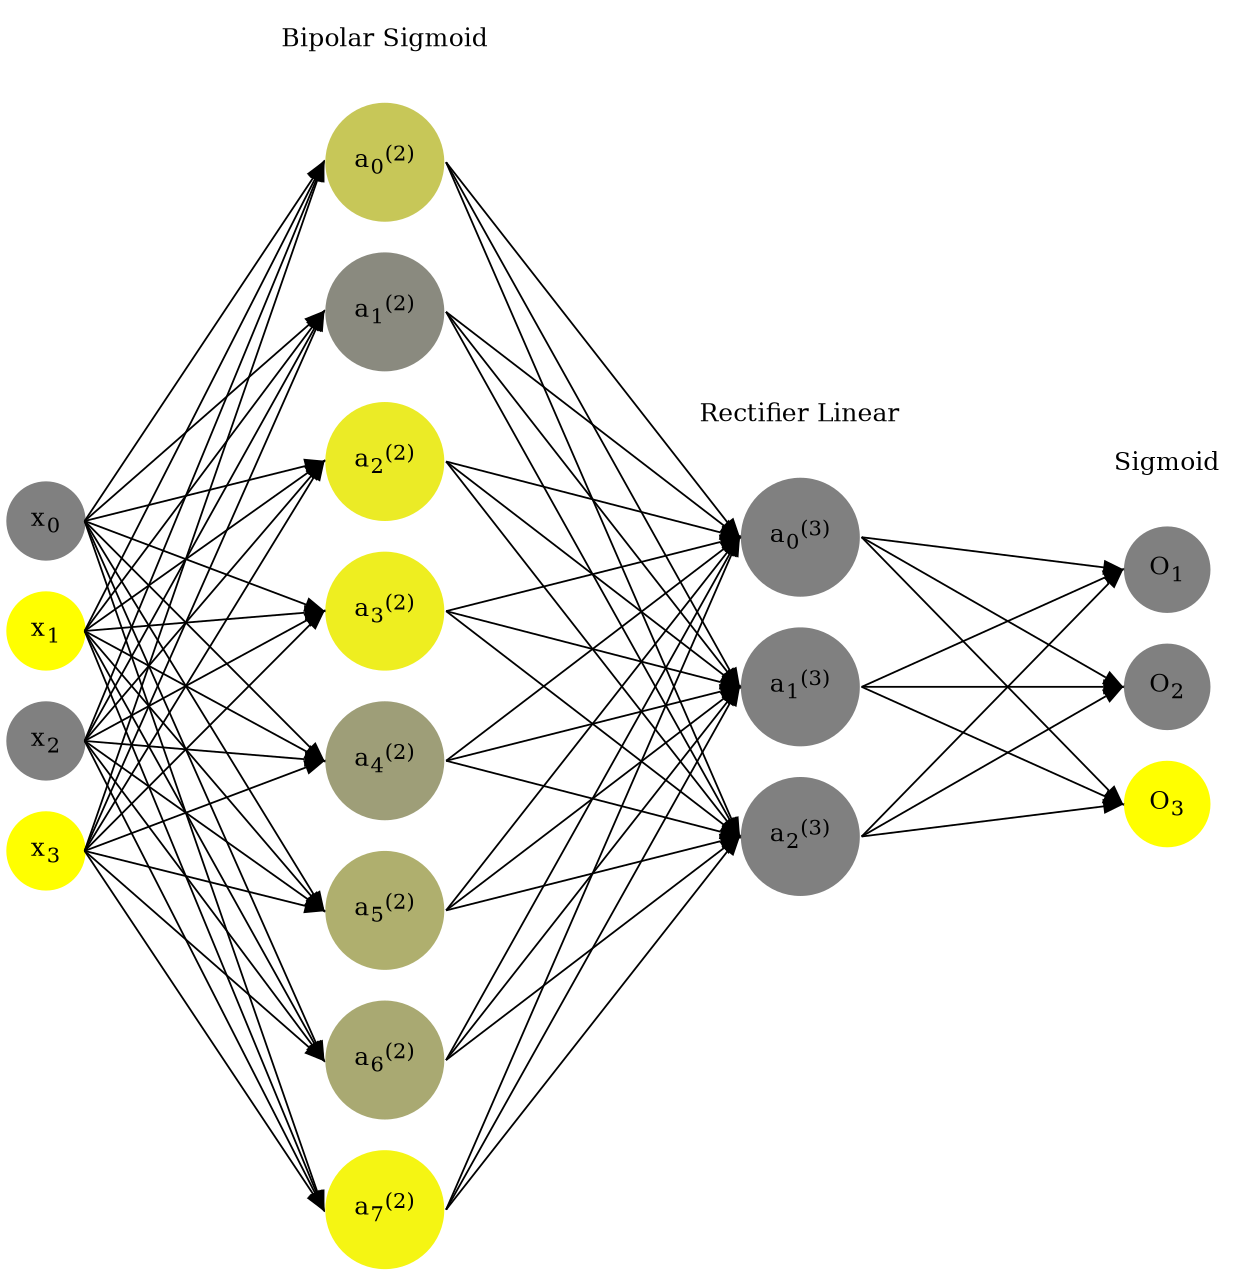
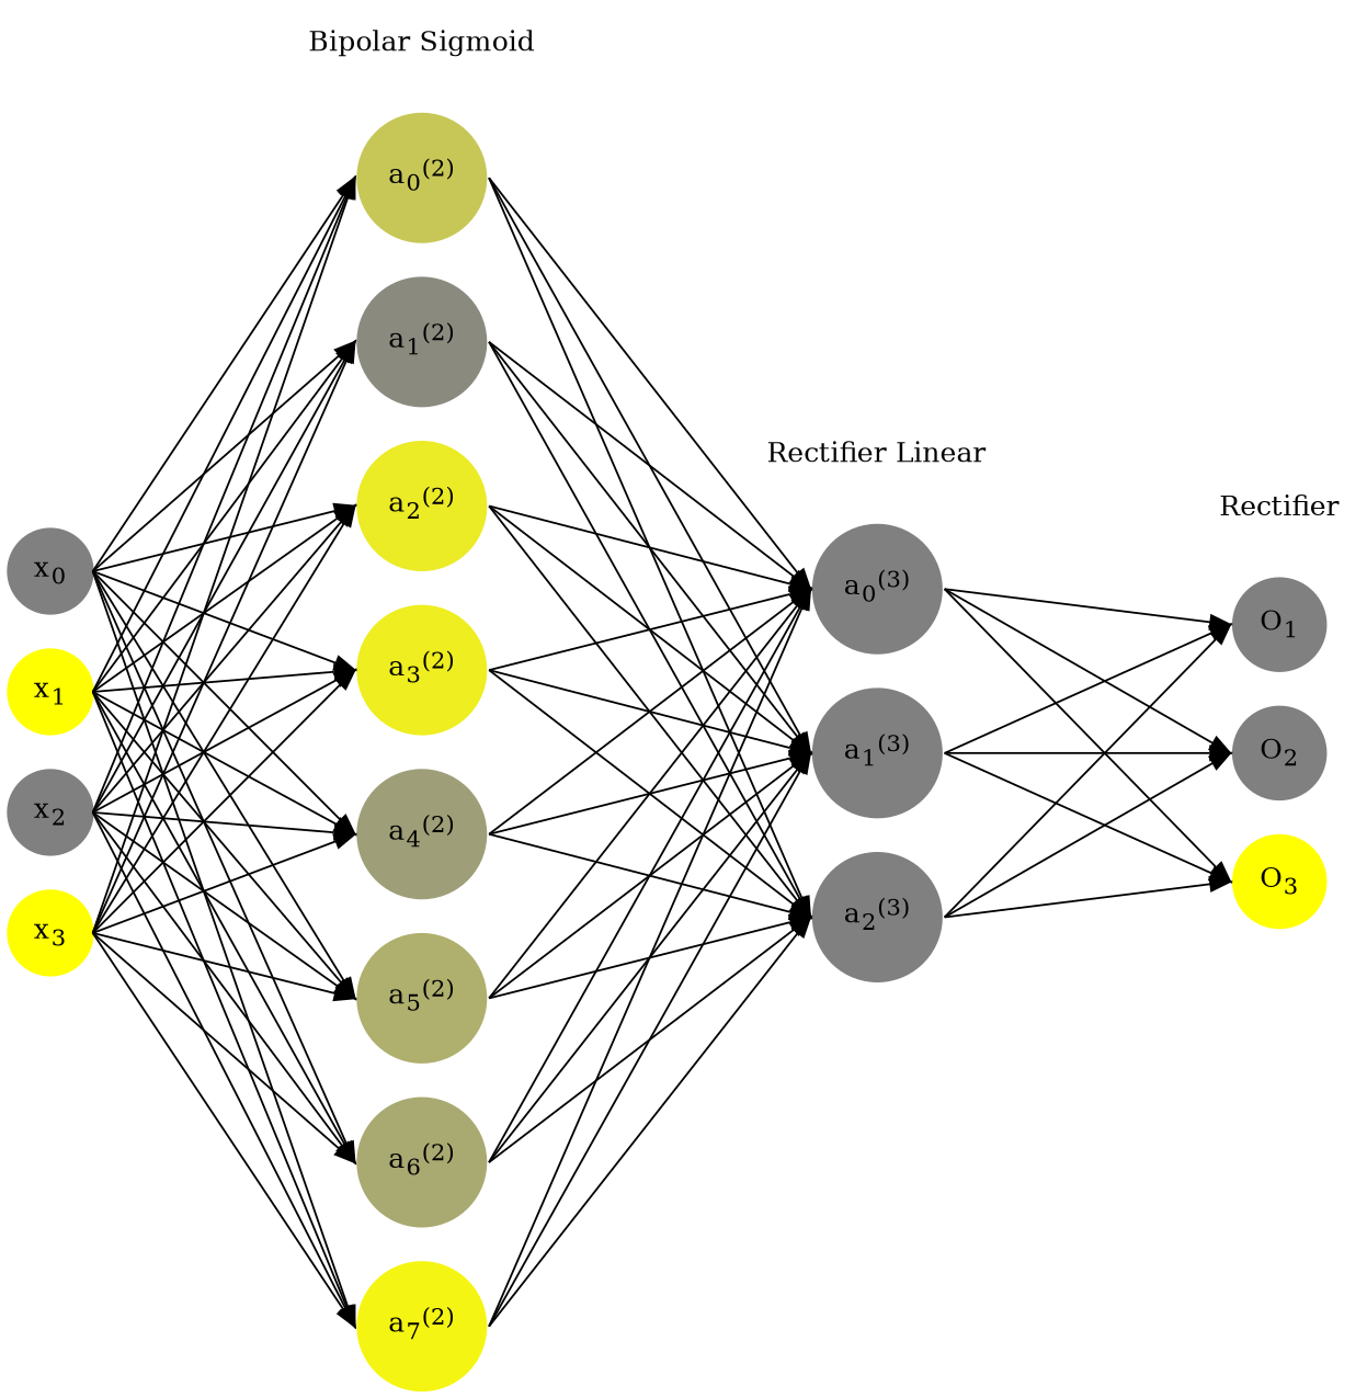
  digraph {
    rankdir=LR
    ranksep=1.4
    splines=false
    node [color="0.1667, 0.0, 0.5" fillcolor="0.1667, 0.0, 0.5" shape=circle style=filled]
    edge [headport=w style=solid tailport=e]
    n1 [label=<x<sub>0</sub>>]
    n2 [color="0.1667, 1.0, 1.0" fillcolor="0.1667, 1.0, 1.0" label=<x<sub>1</sub>>]
    n3 [label=<x<sub>2</sub>>]
    n4 [color="0.1667, 1.0, 1.0" fillcolor="0.1667, 1.0, 1.0" label=<x<sub>3</sub>>]
    n5 [color="0.1667, 0.557326, 0.778663" fillcolor="0.1667, 0.557326, 0.778663" label=<a<sub>0</sub><sup>(2)</sup>>]
    n6 [color="0.1667, 0.084131, 0.542065" fillcolor="0.1667, 0.084131, 0.542065" label=<a<sub>1</sub><sup>(2)</sup>>]
    n7 [color="0.1667, 0.838337, 0.919169" fillcolor="0.1667, 0.838337, 0.919169" label=<a<sub>2</sub><sup>(2)</sup>>]
    n8 [color="0.1667, 0.862862, 0.931431" fillcolor="0.1667, 0.862862, 0.931431" label=<a<sub>3</sub><sup>(2)</sup>>]
    n9 [color="0.1667, 0.238455, 0.619227" fillcolor="0.1667, 0.238455, 0.619227" label=<a<sub>4</sub><sup>(2)</sup>>]
    n10 [color="0.1667, 0.372013, 0.686006" fillcolor="0.1667, 0.372013, 0.686006" label=<a<sub>5</sub><sup>(2)</sup>>]
    n11 [color="0.1667, 0.320756, 0.660378" fillcolor="0.1667, 0.320756, 0.660378" label=<a<sub>6</sub><sup>(2)</sup>>]
    n12 [color="0.1667, 0.921083, 0.960541" fillcolor="0.1667, 0.921083, 0.960541" label=<a<sub>7</sub><sup>(2)</sup>>]
    n13 [color="0.1667, 0.000000, 0.500000" fillcolor="0.1667, 0.000000, 0.500000" label=<a<sub>0</sub><sup>(3)</sup>>]
    n14 [color="0.1667, 0.000000, 0.500000" fillcolor="0.1667, 0.000000, 0.500000" label=<a<sub>1</sub><sup>(3)</sup>>]
    n15 [color="0.1667, 0.000000, 0.500000" fillcolor="0.1667, 0.000000, 0.500000" label=<a<sub>2</sub><sup>(3)</sup>>]
    n16 [label=<O<sub>1</sub>>]
    n17 [label=<O<sub>2</sub>>]
    n18 [color="0.1667, 1.0, 1.0" fillcolor="0.1667, 1.0, 1.0" label=<O<sub>3</sub>>]
    n19 [label="Bipolar Sigmoid" shape=plaintext color="" fillcolor="" style=""]
    n20 [label="Rectifier Linear" shape=plaintext color="" fillcolor="" style=""]
-   n21 [label=Sigmoid shape=plaintext color="" fillcolor="" style=""]
+   n21 [label=Rectifier shape=plaintext color="" fillcolor="" style=""]
    subgraph sub_1 {
      n1
    }
    subgraph sub_2 {
      n2
    }
    subgraph sub_3 {
      n3
    }
    subgraph sub_4 {
      n4
    }
    subgraph sub_5 {
      n5
    }
    subgraph sub_6 {
      n6
    }
    subgraph sub_7 {
      n7
    }
    subgraph sub_8 {
      n8
    }
    subgraph sub_9 {
      n9
    }
    subgraph sub_10 {
      n10
    }
    subgraph sub_11 {
      n11
    }
    subgraph sub_12 {
      n12
    }
    subgraph sub_13 {
      n13
    }
    subgraph sub_14 {
      n14
    }
    subgraph sub_15 {
      n15
    }
    subgraph sub_16 {
      n16
    }
    subgraph sub_17 {
      n17
    }
    subgraph sub_18 {
      n18
    }
    subgraph sub_19 {
      rank=same
      n1
      n2
      n3
      n4
    }
    subgraph sub_20 {
      rank=same
      n5
      n6
      n7
      n8
      n9
      n10
      n11
      n12
    }
    subgraph sub_21 {
      rank=same
      n13
      n14
      n15
    }
    subgraph sub_22 {
      rank=same
      n16
      n17
      n18
    }
    subgraph sub_23 {
      rank=same
      n5
      n19
    }
    subgraph sub_24 {
      rank=same
      n13
      n20
    }
    subgraph sub_25 {
      rank=same
      n16
      n21
    }
    n1 -> n2 [style=invis]
    n1 -> n5
    n1 -> n6
    n1 -> n7
    n1 -> n8
    n1 -> n9
    n1 -> n10
    n1 -> n11
    n1 -> n12
    n2 -> n3 [style=invis]
    n2 -> n5
    n2 -> n6
    n2 -> n7
    n2 -> n8
    n2 -> n9
    n2 -> n10
    n2 -> n11
    n2 -> n12
    n3 -> n4 [style=invis]
    n3 -> n5
    n3 -> n6
    n3 -> n7
    n3 -> n8
    n3 -> n9
    n3 -> n10
    n3 -> n11
    n3 -> n12
    n4 -> n5
    n4 -> n6
    n4 -> n7
    n4 -> n8
    n4 -> n9
    n4 -> n10
    n4 -> n11
    n4 -> n12
    n5 -> n6 [style=invis]
    n5 -> n13
    n5 -> n14
    n5 -> n15
    n6 -> n7 [style=invis]
    n6 -> n13
    n6 -> n14
    n6 -> n15
    n7 -> n8 [style=invis]
    n7 -> n13
    n7 -> n14
    n7 -> n15
    n8 -> n9 [style=invis]
    n8 -> n13
    n8 -> n14
    n8 -> n15
    n9 -> n10 [style=invis]
    n9 -> n13
    n9 -> n14
    n9 -> n15
    n10 -> n11 [style=invis]
    n10 -> n13
    n10 -> n14
    n10 -> n15
    n11 -> n12 [style=invis]
    n11 -> n13
    n11 -> n14
    n11 -> n15
    n12 -> n13
    n12 -> n14
    n12 -> n15
    n13 -> n14 [style=invis]
    n13 -> n16
    n13 -> n17
    n13 -> n18
    n14 -> n15 [style=invis]
    n14 -> n16
    n14 -> n17
    n14 -> n18
    n15 -> n16
    n15 -> n17
    n15 -> n18
    n16 -> n17 [style=invis]
    n17 -> n18 [style=invis]
    n19 -> n5 [style=invis]
    n20 -> n13 [style=invis]
    n21 -> n16 [style=invis]
  }
